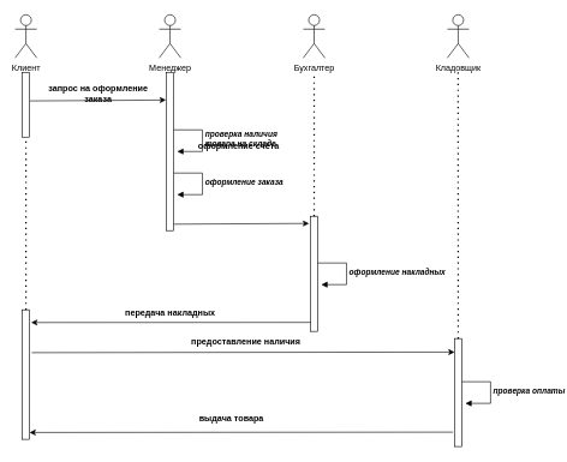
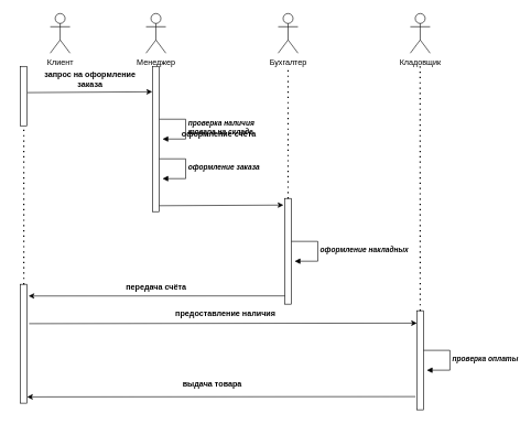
  <mxCell id="0" />
  <mxCell id="1" parent="0" />
- <mxCell id="2" value="Клиент" style="shape=umlActor;verticalLabelPosition=bottom;verticalAlign=top;html=1;" vertex="1" parent="1"><mxGeometry x="20" y="20" width="30" height="60" as="geometry" /></mxCell>
+ <mxCell id="2" value="Клиент" style="shape=umlActor;verticalLabelPosition=bottom;verticalAlign=top;html=1;" vertex="1" parent="1"><mxGeometry x="75" y="20" width="30" height="60" as="geometry" /></mxCell>
  <mxCell id="3" value="Менеджер" style="shape=umlActor;verticalLabelPosition=bottom;verticalAlign=top;html=1;" vertex="1" parent="1"><mxGeometry x="220" y="20" width="30" height="60" as="geometry" /></mxCell>
  <mxCell id="4" value="Бухгалтер" style="shape=umlActor;verticalLabelPosition=bottom;verticalAlign=top;html=1;" vertex="1" parent="1"><mxGeometry x="420" y="20" width="30" height="60" as="geometry" /></mxCell>
  <mxCell id="5" value="Кладовщик" style="shape=umlActor;verticalLabelPosition=bottom;verticalAlign=top;html=1;" vertex="1" parent="1"><mxGeometry x="620" y="20" width="30" height="60" as="geometry" /></mxCell>
  <mxCell id="6" value="" style="rounded=0;whiteSpace=wrap;html=1;" vertex="1" parent="1"><mxGeometry x="230" y="100" width="10" height="220" as="geometry" /></mxCell>
  <mxCell id="7" value="" style="rounded=0;whiteSpace=wrap;html=1;" vertex="1" parent="1"><mxGeometry x="430" y="300" width="10" height="160" as="geometry" /></mxCell>
  <mxCell id="8" value="" style="rounded=0;whiteSpace=wrap;html=1;" vertex="1" parent="1"><mxGeometry x="630" y="470" width="10" height="150" as="geometry" /></mxCell>
  <mxCell id="9" value="" style="endArrow=classic;html=1;rounded=0;exitX=1.067;exitY=0.075;exitDx=0;exitDy=0;exitPerimeter=0;entryX=-0.067;entryY=0.175;entryDx=0;entryDy=0;entryPerimeter=0;" edge="1" parent="1" target="6"><mxGeometry width="50" height="50" relative="1" as="geometry"><mxPoint x="40.67" y="139.75" as="sourcePoint" /><mxPoint x="210" y="90" as="targetPoint" /><Array as="points" /></mxGeometry></mxCell>
- <mxCell id="10" value="&lt;font style=&quot;font-size: 12px;&quot;&gt;&lt;b&gt;&lt;font style=&quot;&quot;&gt;запрос на оформление&lt;br&gt;&lt;/font&gt;заказа&lt;/b&gt;&lt;/font&gt;" style="text;html=1;align=center;verticalAlign=middle;resizable=0;points=[];autosize=1;strokeColor=none;fillColor=none;" vertex="1" parent="1"><mxGeometry x="55" y="110" width="160" height="40" as="geometry" /></mxCell>
+ <mxCell id="10" value="&lt;font style=&quot;font-size: 12px;&quot;&gt;&lt;b&gt;&lt;font style=&quot;&quot;&gt;запрос на оформление&lt;br&gt;&lt;/font&gt;заказа&lt;/b&gt;&lt;/font&gt;" style="text;html=1;align=center;verticalAlign=middle;resizable=0;points=[];autosize=1;strokeColor=none;fillColor=none;" vertex="1" parent="1"><mxGeometry x="55" y="100" width="160" height="40" as="geometry" /></mxCell>
  <mxCell id="11" value="&lt;b&gt;&lt;i&gt;проверка наличия&lt;br&gt;товара на складе&lt;/i&gt;&lt;/b&gt;" style="html=1;align=left;spacingLeft=2;endArrow=block;rounded=0;edgeStyle=orthogonalEdgeStyle;curved=0;rounded=0;" edge="1" parent="1"><mxGeometry relative="1" as="geometry"><mxPoint x="240" y="180" as="sourcePoint" /><Array as="points"><mxPoint x="280" y="180" /><mxPoint x="280" y="210" /></Array><mxPoint x="245" y="210" as="targetPoint" /></mxGeometry></mxCell>
  <mxCell id="12" value="&lt;b&gt;&lt;i&gt;оформление заказа&lt;/i&gt;&lt;/b&gt;" style="html=1;align=left;spacingLeft=2;endArrow=block;rounded=0;edgeStyle=orthogonalEdgeStyle;curved=0;rounded=0;" edge="1" parent="1"><mxGeometry relative="1" as="geometry"><mxPoint x="240" y="240" as="sourcePoint" /><Array as="points"><mxPoint x="280" y="240" /><mxPoint x="280" y="270" /></Array><mxPoint x="245" y="270" as="targetPoint" /></mxGeometry></mxCell>
  <mxCell id="13" value="" style="endArrow=classic;html=1;rounded=0;exitX=1.067;exitY=0.075;exitDx=0;exitDy=0;exitPerimeter=0;entryX=-0.067;entryY=0.175;entryDx=0;entryDy=0;entryPerimeter=0;" edge="1" parent="1"><mxGeometry width="50" height="50" relative="1" as="geometry"><mxPoint x="240" y="311" as="sourcePoint" /><mxPoint x="428" y="310" as="targetPoint" /><Array as="points" /></mxGeometry></mxCell>
  <mxCell id="14" value="&lt;b&gt;оформление счёта&lt;/b&gt;" style="text;html=1;align=center;verticalAlign=middle;resizable=0;points=[];autosize=1;strokeColor=none;fillColor=none;" vertex="1" parent="1"><mxGeometry x="260" y="188" width="140" height="30" as="geometry" /></mxCell>
  <mxCell id="15" value="" style="endArrow=none;dashed=1;html=1;dashPattern=1 3;strokeWidth=2;rounded=0;exitX=0.5;exitY=0;exitDx=0;exitDy=0;" edge="1" parent="1" source="7"><mxGeometry width="50" height="50" relative="1" as="geometry"><mxPoint x="442" y="300" as="sourcePoint" /><mxPoint x="435" y="100" as="targetPoint" /></mxGeometry></mxCell>
  <mxCell id="16" value="&lt;b&gt;&lt;i&gt;проверка оплаты&lt;/i&gt;&lt;/b&gt;" style="html=1;align=left;spacingLeft=2;endArrow=block;rounded=0;edgeStyle=orthogonalEdgeStyle;curved=0;rounded=0;" edge="1" parent="1"><mxGeometry relative="1" as="geometry"><mxPoint x="640" y="530" as="sourcePoint" /><Array as="points"><mxPoint x="680" y="530" /><mxPoint x="680" y="560" /></Array><mxPoint x="645" y="560" as="targetPoint" /></mxGeometry></mxCell>
  <mxCell id="17" value="&lt;b&gt;&lt;i&gt;оформление накладных&lt;/i&gt;&lt;/b&gt;" style="html=1;align=left;spacingLeft=2;endArrow=block;rounded=0;edgeStyle=orthogonalEdgeStyle;curved=0;rounded=0;" edge="1" parent="1"><mxGeometry relative="1" as="geometry"><mxPoint x="440" y="365" as="sourcePoint" /><Array as="points"><mxPoint x="480" y="365" /><mxPoint x="480" y="395" /></Array><mxPoint x="445" y="395" as="targetPoint" /></mxGeometry></mxCell>
  <mxCell id="18" value="" style="endArrow=classic;html=1;rounded=0;exitX=0.022;exitY=0.922;exitDx=0;exitDy=0;exitPerimeter=0;entryX=1.22;entryY=0.656;entryDx=0;entryDy=0;entryPerimeter=0;" edge="1" parent="1" source="7"><mxGeometry width="50" height="50" relative="1" as="geometry"><mxPoint x="200" y="360" as="sourcePoint" /><mxPoint x="42.2" y="447.68" as="targetPoint" /></mxGeometry></mxCell>
- <mxCell id="19" value="&lt;b&gt;передача накладных&lt;/b&gt;" style="text;html=1;align=center;verticalAlign=middle;resizable=0;points=[];autosize=1;strokeColor=none;fillColor=none;" vertex="1" parent="1"><mxGeometry x="160" y="420" width="150" height="30" as="geometry" /></mxCell>
+ <mxCell id="19" value="&lt;b&gt;передача счёта&lt;/b&gt;" style="text;html=1;align=center;verticalAlign=middle;resizable=0;points=[];autosize=1;strokeColor=none;fillColor=none;" vertex="1" parent="1"><mxGeometry x="160" y="420" width="150" height="30" as="geometry" /></mxCell>
  <mxCell id="20" value="&lt;b&gt;предоставление наличия&lt;/b&gt;" style="text;html=1;align=center;verticalAlign=middle;resizable=0;points=[];autosize=1;strokeColor=none;fillColor=none;" vertex="1" parent="1"><mxGeometry x="245" y="460" width="190" height="30" as="geometry" /></mxCell>
  <mxCell id="21" value="" style="endArrow=classic;html=1;rounded=0;exitX=1.3;exitY=0.735;exitDx=0;exitDy=0;exitPerimeter=0;entryX=0;entryY=0.125;entryDx=0;entryDy=0;entryPerimeter=0;" edge="1" parent="1" target="8"><mxGeometry width="50" height="50" relative="1" as="geometry"><mxPoint x="43" y="489.55" as="sourcePoint" /><mxPoint x="360" y="530" as="targetPoint" /></mxGeometry></mxCell>
  <mxCell id="22" value="" style="endArrow=classic;html=1;rounded=0;exitX=-0.02;exitY=0.934;exitDx=0;exitDy=0;exitPerimeter=0;entryX=1.199;entryY=0.981;entryDx=0;entryDy=0;entryPerimeter=0;" edge="1" parent="1"><mxGeometry width="50" height="50" relative="1" as="geometry"><mxPoint x="627.81" y="600" as="sourcePoint" /><mxPoint x="40" y="600.49" as="targetPoint" /></mxGeometry></mxCell>
  <mxCell id="23" value="&lt;font style=&quot;font-size: 12px;&quot;&gt;выдача товара&lt;/font&gt;" style="edgeLabel;html=1;align=center;verticalAlign=middle;resizable=0;points=[];fontStyle=1" vertex="1" connectable="0" parent="22"><mxGeometry x="0.047" y="-6" relative="1" as="geometry"><mxPoint y="-14" as="offset" /></mxGeometry></mxCell>
  <mxCell id="24" value="" style="rounded=0;whiteSpace=wrap;html=1;" vertex="1" parent="1"><mxGeometry x="30" y="100" width="10" height="90" as="geometry" /></mxCell>
  <mxCell id="25" value="" style="rounded=0;whiteSpace=wrap;html=1;" vertex="1" parent="1"><mxGeometry x="30" y="430" width="10" height="180" as="geometry" /></mxCell>
  <mxCell id="26" value="" style="endArrow=none;dashed=1;html=1;dashPattern=1 3;strokeWidth=2;rounded=0;entryX=0.5;entryY=1;entryDx=0;entryDy=0;exitX=0.5;exitY=0;exitDx=0;exitDy=0;" edge="1" parent="1" source="25" target="24"><mxGeometry width="50" height="50" relative="1" as="geometry"><mxPoint x="110" y="300" as="sourcePoint" /><mxPoint x="160" y="250" as="targetPoint" /></mxGeometry></mxCell>
  <mxCell id="27" value="" style="endArrow=none;dashed=1;html=1;dashPattern=1 3;strokeWidth=2;rounded=0;exitX=0.5;exitY=0;exitDx=0;exitDy=0;" edge="1" parent="1" source="8"><mxGeometry width="50" height="50" relative="1" as="geometry"><mxPoint x="634.83" y="488" as="sourcePoint" /><mxPoint x="634.83" y="98" as="targetPoint" /></mxGeometry></mxCell>
